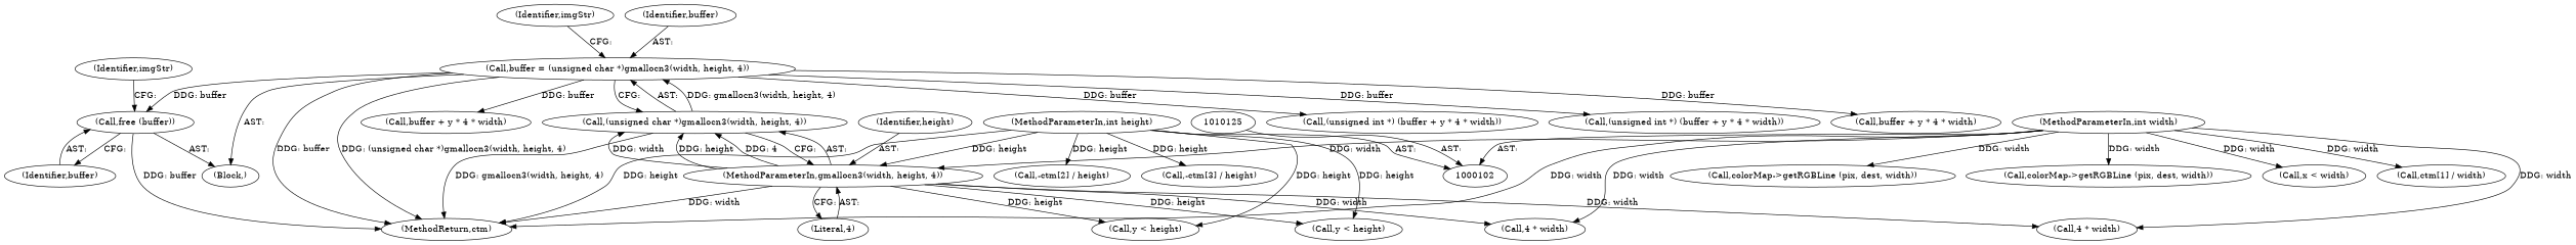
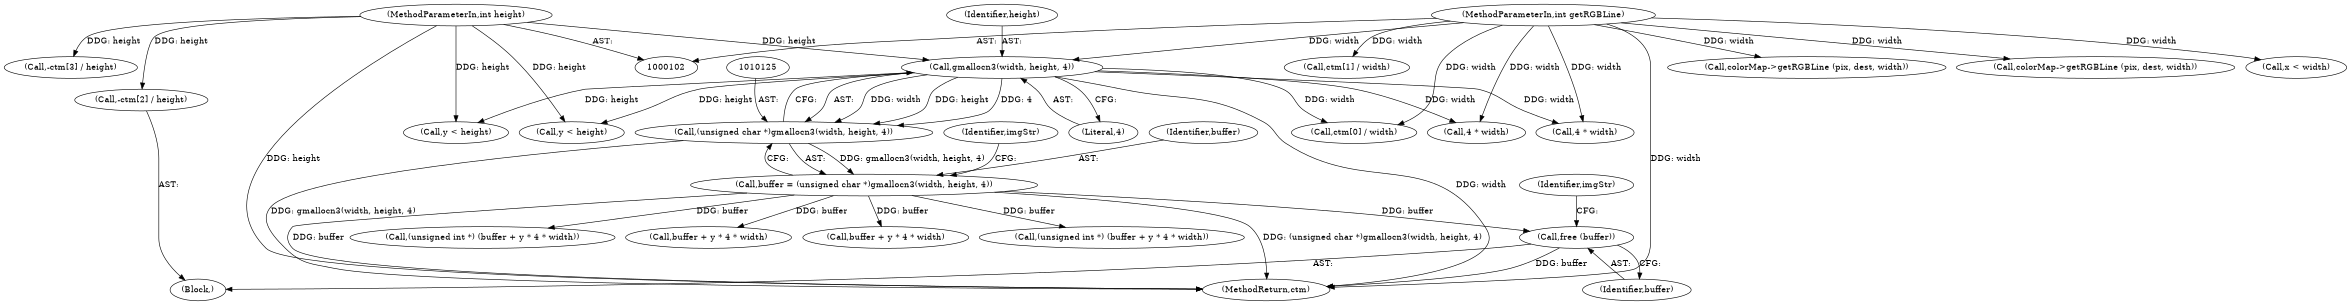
  digraph {
    n1 [label="(Call,free (buffer))"]
    n2 [label="(Identifier,buffer)"]
    n3 [label="(Block,)"]
    n4 [label="(MethodReturn,ctm)"]
    n5 [label="(Call,buffer = (unsigned char *)gmallocn3(width, height, 4))"]
    n6 [label="(Call,(unsigned char *)gmallocn3(width, height, 4))"]
    n7 [label="(Call,buffer + y * 4 * width)"]
    n8 [label="(Call,(unsigned int *) (buffer + y * 4 * width))"]
    n9 [label="(Call,(unsigned int *) (buffer + y * 4 * width))"]
    n10 [label="(Call,buffer + y * 4 * width)"]
-   n11 [label="(MethodParameterIn,gmallocn3(width, height, 4))"]
+   n11 [label="(Call,gmallocn3(width, height, 4))"]
    n12 [label="(Literal,4)"]
+   n13 [label="(Call,ctm[0] / width)"]
    n14 [label="(Call,y < height)"]
    n15 [label="(Call,y < height)"]
    n16 [label="(Call,4 * width)"]
    n17 [label="(Call,4 * width)"]
-   n18 [label="(MethodParameterIn,int width)"]
+   n18 [label="(MethodParameterIn,int getRGBLine)"]
    n19 [label="(Call,colorMap->getRGBLine (pix, dest, width))"]
    n20 [label="(Call,colorMap->getRGBLine (pix, dest, width))"]
    n21 [label="(Call,x < width)"]
    n22 [label="(Call,ctm[1] / width)"]
    1000102
    n24 [label="(MethodParameterIn,int height)"]
    n25 [label="(Call,-ctm[2] / height)"]
    n26 [label="(Call,-ctm[3] / height)"]
    n27 [label="(Identifier,imgStr)"]
    n28 [label="(Identifier,imgStr)"]
    n29 [label="(Identifier,height)"]
    n30 [label="(Identifier,buffer)"]
    n31 [label=1010125]
    n1 -> n2 [label="CFG: "]
    n1 -> n3 [label="AST: "]
    n1 -> n4 [label="DDG: buffer"]
    n2 -> n1 [label="AST: "]
    n5 -> n1 [label="DDG: buffer"]
-   n5 -> n3 [label="AST: "]
+   n25 -> n3 [label="AST: "]
    n5 -> n4 [label="DDG: buffer"]
    n5 -> n4 [label="DDG: (unsigned char *)gmallocn3(width, height, 4)"]
    n5 -> n6 [label="CFG: "]
    n5 -> n7 [label="DDG: buffer"]
    n5 -> n8 [label="DDG: buffer"]
    n5 -> n9 [label="DDG: buffer"]
    n5 -> n10 [label="DDG: buffer"]
    n6 -> n4 [label="DDG: gmallocn3(width, height, 4)"]
    n6 -> n5 [label="AST: "]
    n6 -> n5 [label="DDG: gmallocn3(width, height, 4)"]
    n6 -> n11 [label="CFG: "]
    n11 -> n4 [label="DDG: width"]
    n11 -> n6 [label="AST: "]
    n11 -> n6 [label="DDG: width"]
    n11 -> n6 [label="DDG: height"]
    n11 -> n6 [label="DDG: 4"]
    n11 -> n12 [label="CFG: "]
+   n11 -> n13 [label="DDG: width"]
    n11 -> n14 [label="DDG: height"]
    n11 -> n15 [label="DDG: height"]
    n11 -> n16 [label="DDG: width"]
    n11 -> n17 [label="DDG: width"]
    n12 -> n11 [label="AST: "]
    n18 -> n4 [label="DDG: width"]
    n18 -> n11 [label="DDG: width"]
+   n18 -> n13 [label="DDG: width"]
    n18 -> n16 [label="DDG: width"]
    n18 -> n17 [label="DDG: width"]
    n18 -> n19 [label="DDG: width"]
    n18 -> n20 [label="DDG: width"]
    n18 -> n21 [label="DDG: width"]
    n18 -> n22 [label="DDG: width"]
    n18 -> 1000102 [label="AST: "]
    n24 -> n4 [label="DDG: height"]
    n24 -> n11 [label="DDG: height"]
    n24 -> n14 [label="DDG: height"]
    n24 -> n15 [label="DDG: height"]
    n24 -> 1000102 [label="AST: "]
    n24 -> n25 [label="DDG: height"]
    n24 -> n26 [label="DDG: height"]
    n27 -> n1 [label="CFG: "]
    n28 -> n5 [label="CFG: "]
    n29 -> n11 [label="AST: "]
    n30 -> n5 [label="AST: "]
-   n31 -> 1000102 [label="AST: "]
+   n31 -> n6 [label="AST: "]
  }
